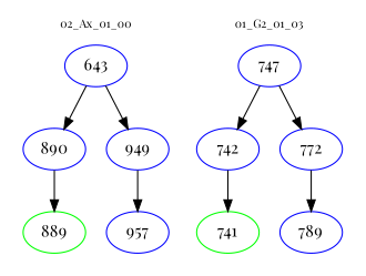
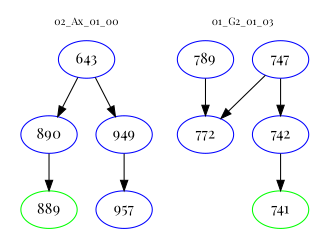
  digraph {
    fontname="Playfair Display"
    node [color=blue fontname="Playfair Display"]
    edge [color=black fontname="Playfair Display"]
    n1 [label=643]
    n2 [label=890]
    n3 [label=949]
    n4 [color=green label=889]
    n5 [label=957]
    n6 [label=747]
    n7 [label=742]
    n8 [label=772]
    n9 [color=green label=741]
    n10 [label=789]
    subgraph cluster_1 {
      color=white
      fontsize=10
      label="02_Ax_01_00"
      n1
      n2
      n3
      n4
      n5
    }
    subgraph cluster_2 {
      color=white
      fontsize=10
      label="01_G2_01_03"
      n6
      n7
      n8
      n9
      n10
    }
    n1 -> n2
    n1 -> n3
    n2 -> n4
    n3 -> n5
    n6 -> n7
    n6 -> n8
    n7 -> n9
-   n8 -> n10
+   n10 -> n8
  }
